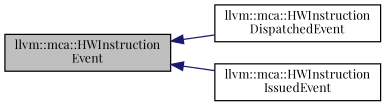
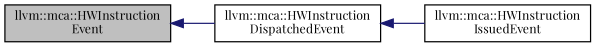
  digraph {
    fontname="Playfair Display"
    rankdir=LR
    node [color=black fontname="Playfair Display" fontsize=10 shape=box]
    edge [color=midnightblue dir=back fontname="Playfair Display" fontsize=10 labelfontname=Helvetica labelfontsize=10 style=solid]
    n1 [fillcolor=grey75 fontcolor=black height=0.2 label="llvm::mca::HWInstruction\lEvent" style=filled width=0.4]
    n2 [height=0.2 label="llvm::mca::HWInstruction\lDispatchedEvent" width=0.4]
    n3 [height=0.2 label="llvm::mca::HWInstruction\lIssuedEvent" width=0.4]
    n1 -> n2
-   n1 -> n3
+   n2 -> n3
  }
